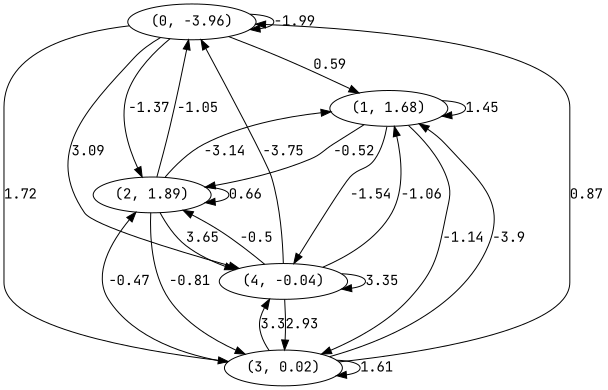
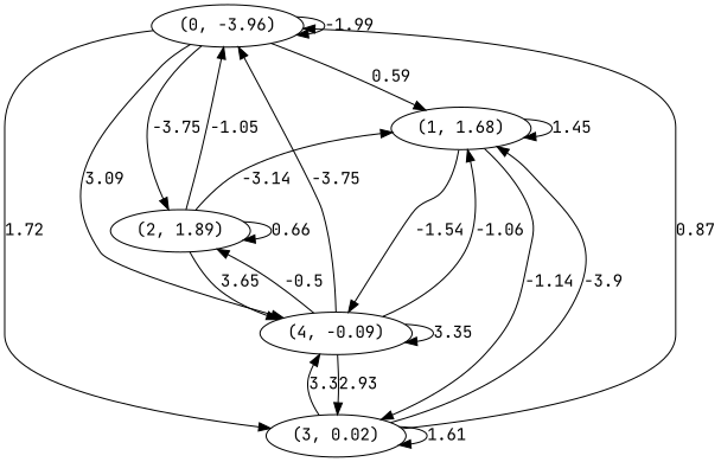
  digraph {
    fontname="JetBrains Mono"
    node [fontname="JetBrains Mono"]
    edge [fontname="JetBrains Mono"]
    n1 [label="(0, -3.96)"]
    n2 [label="(1, 1.68)"]
    n3 [label="(2, 1.89)"]
    n4 [label="(3, 0.02)"]
-   n5 [label="(4, -0.04)"]
+   n5 [label="(4, -0.09)"]
    n1 -> n1 [label=-1.99]
    n1 -> n2 [label=0.59]
-   n1 -> n3 [label=-1.37]
+   n1 -> n3 [label=-3.75]
    n1 -> n4 [label=1.72]
    n1 -> n5 [label=3.09]
    n2 -> n2 [label=1.45]
-   n2 -> n3 [label=-0.52]
    n2 -> n4 [label=-1.14]
    n2 -> n5 [label=-1.54]
    n3 -> n1 [label=-1.05]
    n3 -> n2 [label=-3.14]
    n3 -> n3 [label=0.66]
-   n3 -> n4 [label=-0.81]
    n3 -> n5 [label=3.65]
    n4 -> n1 [label=0.87]
    n4 -> n2 [label=-3.9]
-   n4 -> n3 [label=-0.47]
    n4 -> n4 [label=1.61]
    n4 -> n5 [label=3.3]
    n5 -> n1 [label=-3.75]
    n5 -> n2 [label=-1.06]
    n5 -> n3 [label=-0.5]
    n5 -> n4 [label=2.93]
    n5 -> n5 [label=3.35]
  }
